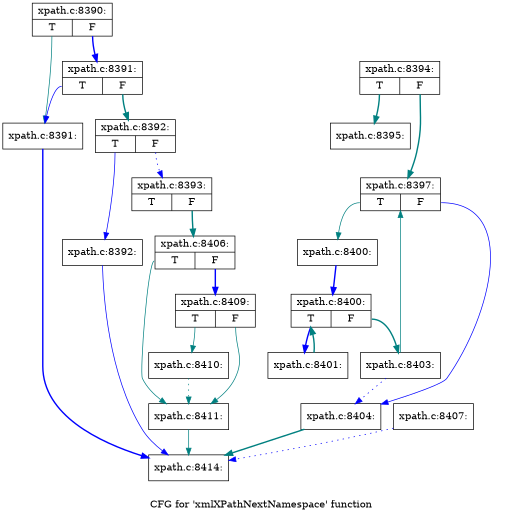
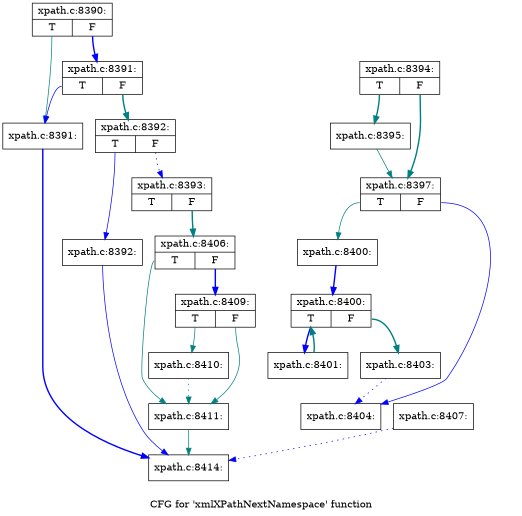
  digraph {
    label="CFG for 'xmlXPathNextNamespace' function"
    node [shape=record]
    edge [color=teal style=bold]
    n1 [label="{xpath.c:8390:|{<s0>T|<s1>F}}"]
    n2 [label="{xpath.c:8391:}"]
    n3 [label="{xpath.c:8391:|{<s0>T|<s1>F}}"]
    n4 [label="{xpath.c:8414:}"]
    n5 [label="{xpath.c:8392:|{<s0>T|<s1>F}}"]
    n6 [label="{xpath.c:8392:}"]
    n7 [label="{xpath.c:8393:|{<s0>T|<s1>F}}"]
    n8 [label="{xpath.c:8406:|{<s0>T|<s1>F}}"]
    n9 [label="{xpath.c:8394:|{<s0>T|<s1>F}}"]
    n10 [label="{xpath.c:8395:}"]
    n11 [label="{xpath.c:8397:|{<s0>T|<s1>F}}"]
    n12 [label="{xpath.c:8409:|{<s0>T|<s1>F}}"]
    n13 [label="{xpath.c:8411:}"]
    n14 [label="{xpath.c:8400:}"]
    n15 [label="{xpath.c:8404:}"]
    n16 [label="{xpath.c:8407:}"]
    n17 [label="{xpath.c:8410:}"]
    n18 [label="{xpath.c:8400:|{<s0>T|<s1>F}}"]
    n19 [label="{xpath.c:8401:}"]
    n20 [label="{xpath.c:8403:}"]
    n1 -> n2 [style=solid tailport=s0]
    n1 -> n3 [color=blue tailport=s1]
    n2 -> n4 [color=blue]
    n3 -> n2 [color=blue style=solid tailport=s0]
    n3 -> n5 [tailport=s1]
    n5 -> n6 [color=blue style=solid tailport=s0]
    n5 -> n7 [color=blue style=dotted tailport=s1]
    n6 -> n4 [color=blue style=solid]
    n7 -> n8 [tailport=s1]
    n8 -> n12 [color=blue tailport=s1]
    n8 -> n13 [style=solid tailport=s0]
    n9 -> n10 [tailport=s0]
    n9 -> n11 [tailport=s1]
-   n20 -> n11 [style=solid]
+   n10 -> n11 [style=solid]
    n11 -> n14 [style=solid tailport=s0]
    n11 -> n15 [color=blue style=solid tailport=s1]
    n12 -> n13 [style=solid tailport=s1]
    n12 -> n17 [style=solid tailport=s0]
    n13 -> n4 [style=solid]
    n14 -> n18 [color=blue]
-   n15 -> n4
    n16 -> n4 [color=blue style=dotted]
    n17 -> n13 [style=dotted]
    n18 -> n19 [color=blue tailport=s0]
    n18 -> n20 [tailport=s1]
    n19 -> n18
    n20 -> n15 [color=blue style=dotted]
  }
